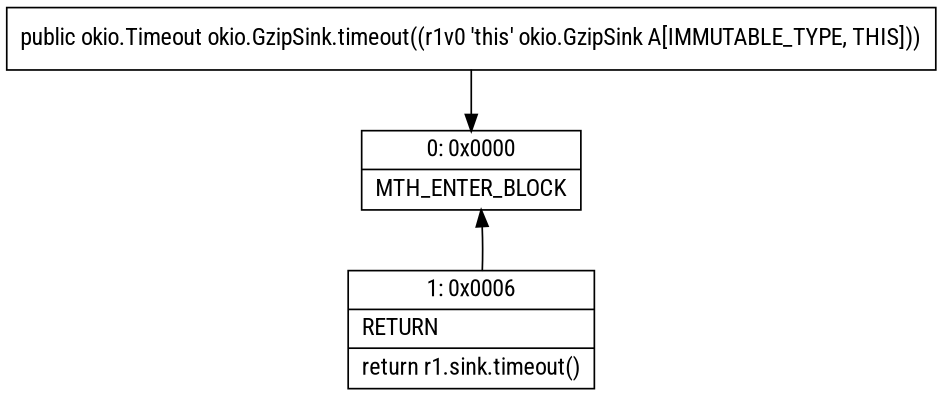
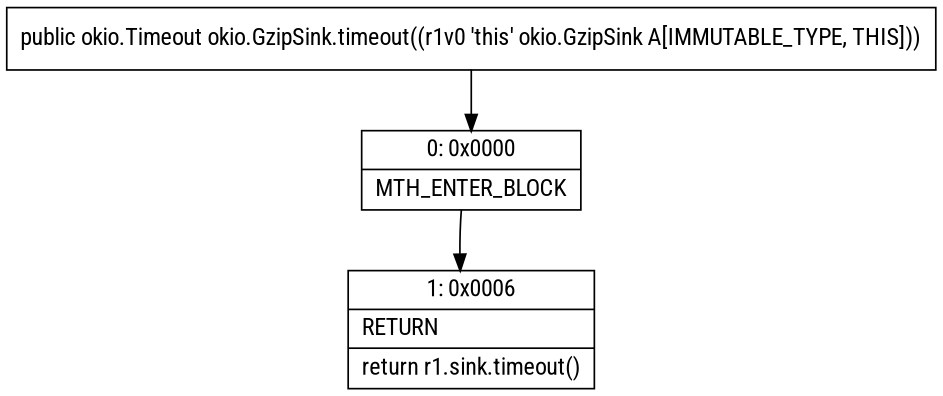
  digraph {
    fontname="Roboto Condensed"
    node [shape=record fontname="Roboto Condensed"]
    edge [fontname="Roboto Condensed"]
    n1 [label="{0\:\ 0x0000|MTH_ENTER_BLOCK\l}"]
    n2 [label="{1\:\ 0x0006|RETURN\l|return r1.sink.timeout()\l}"]
    n3 [label="{public okio.Timeout okio.GzipSink.timeout((r1v0 'this' okio.GzipSink A[IMMUTABLE_TYPE, THIS])) }"]
-   n2 -> n1
+   n1 -> n2
    n3 -> n1
  }
